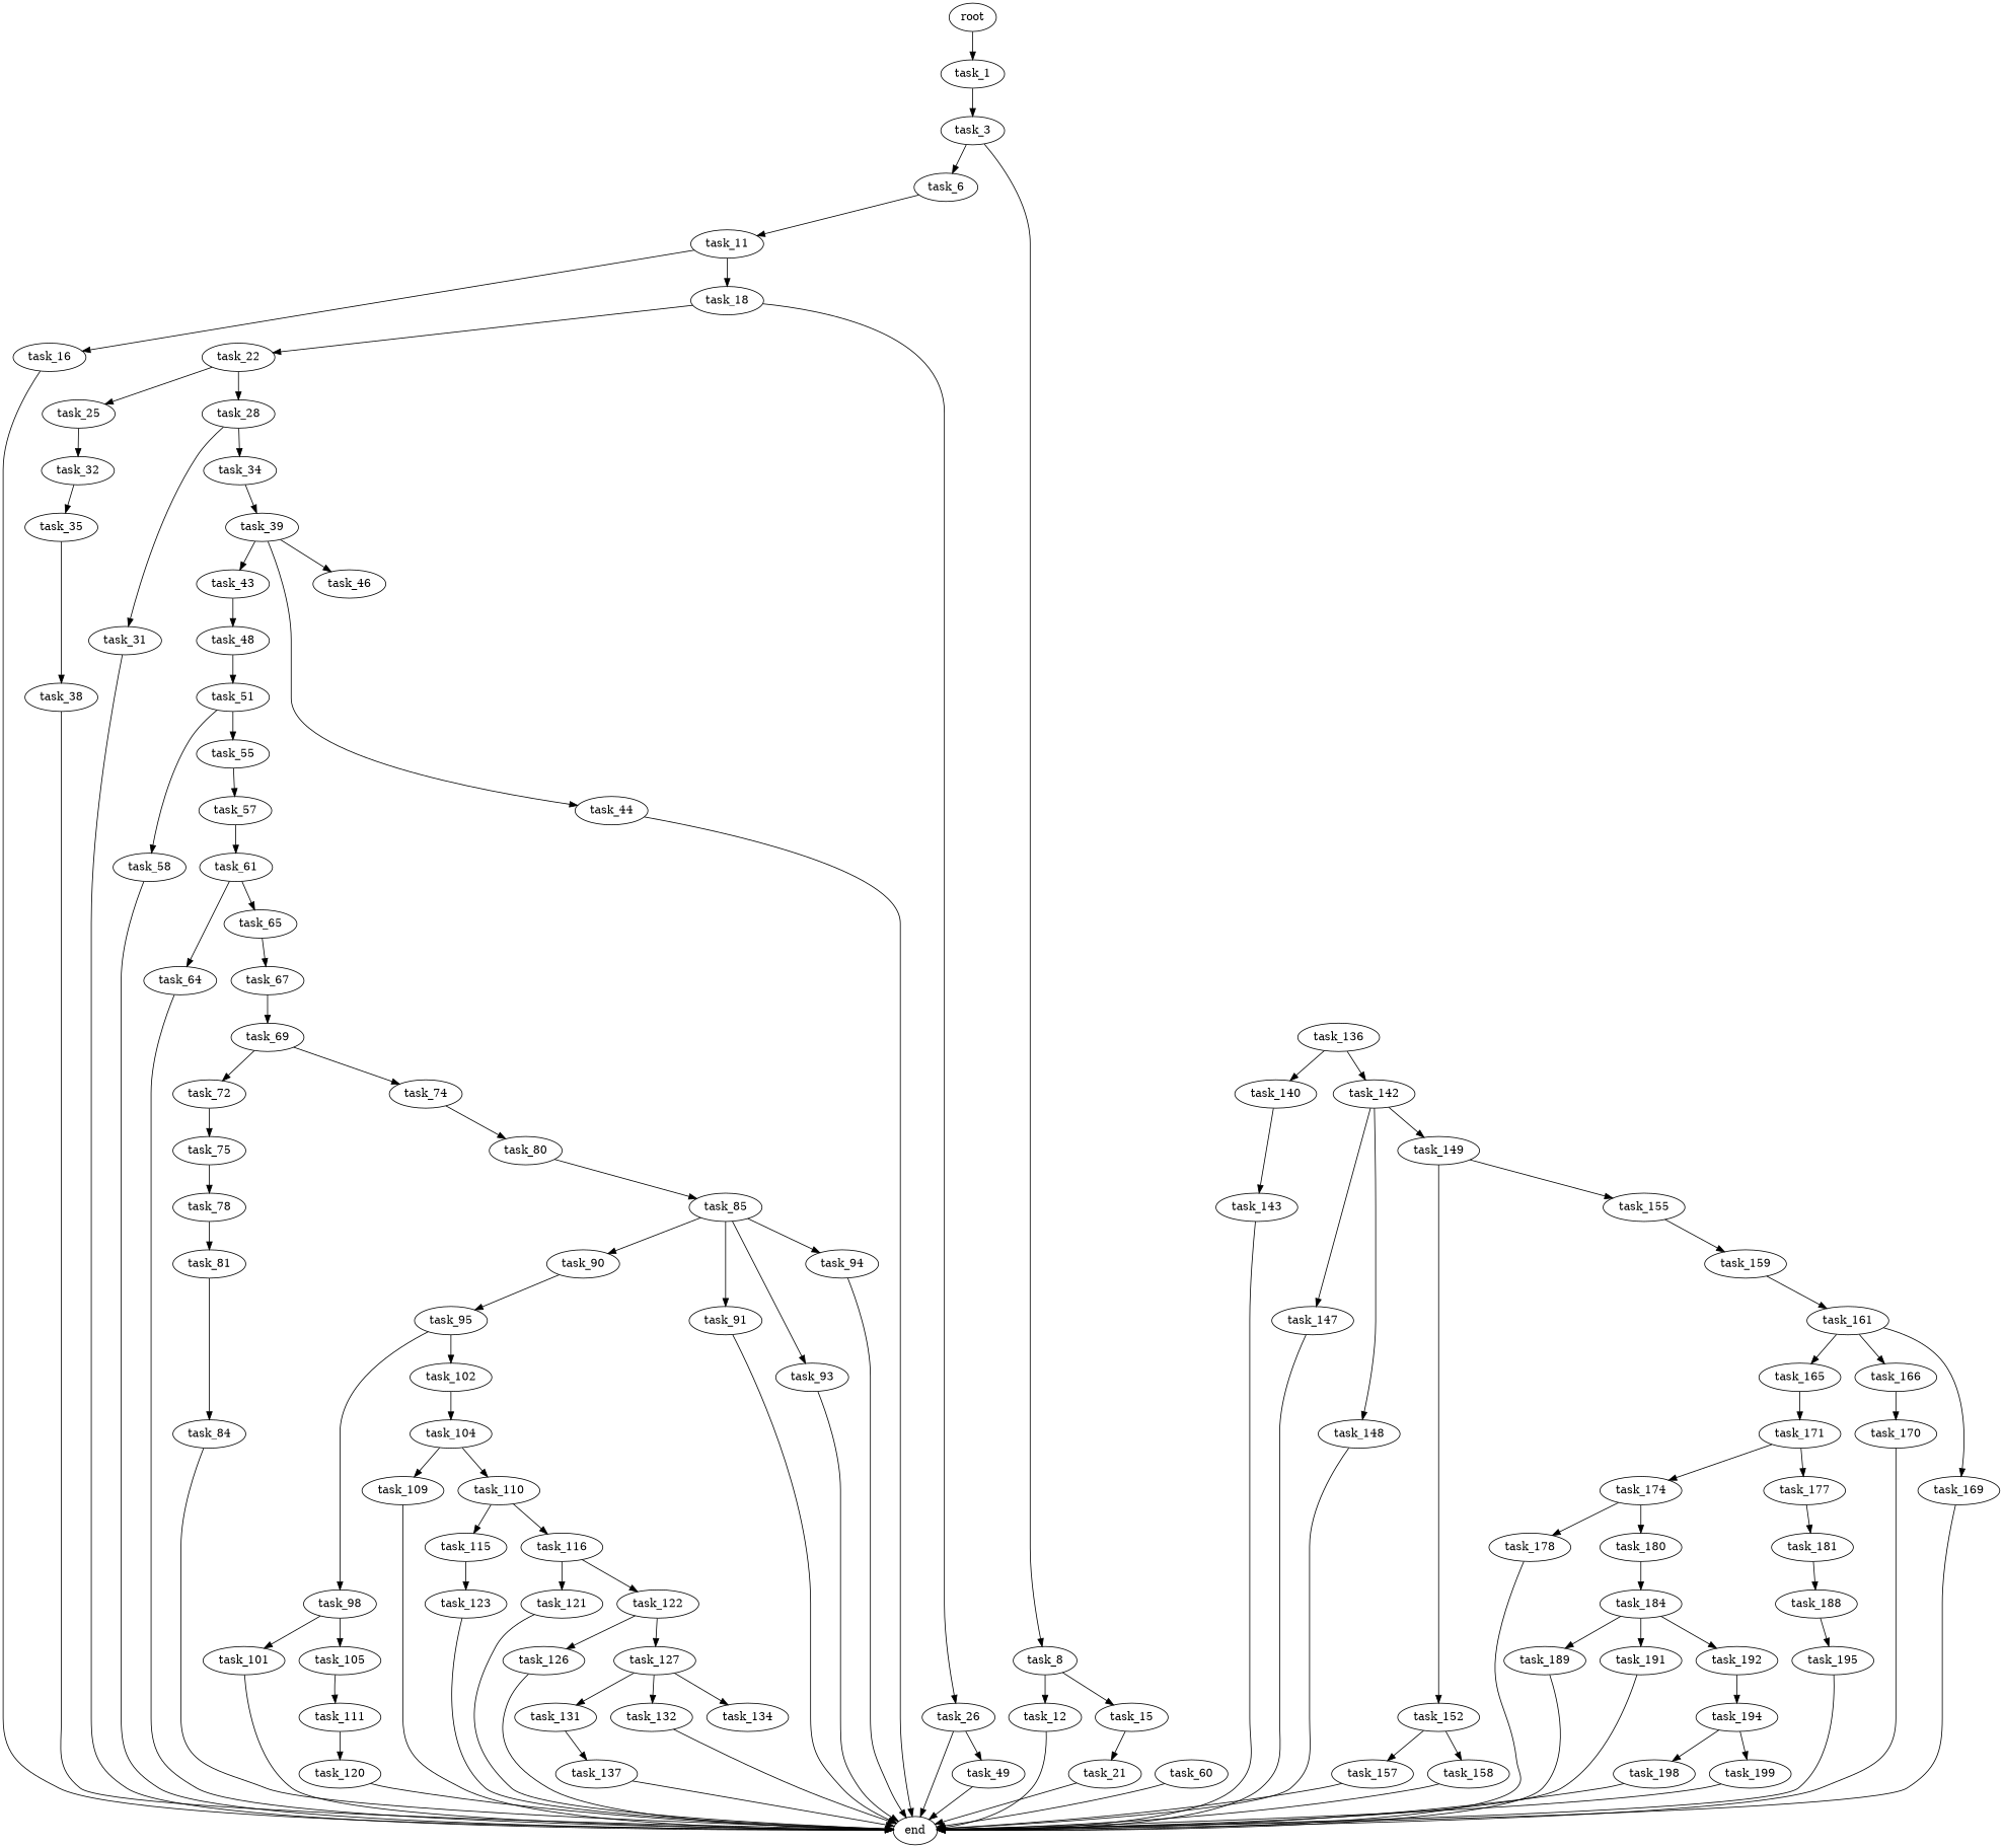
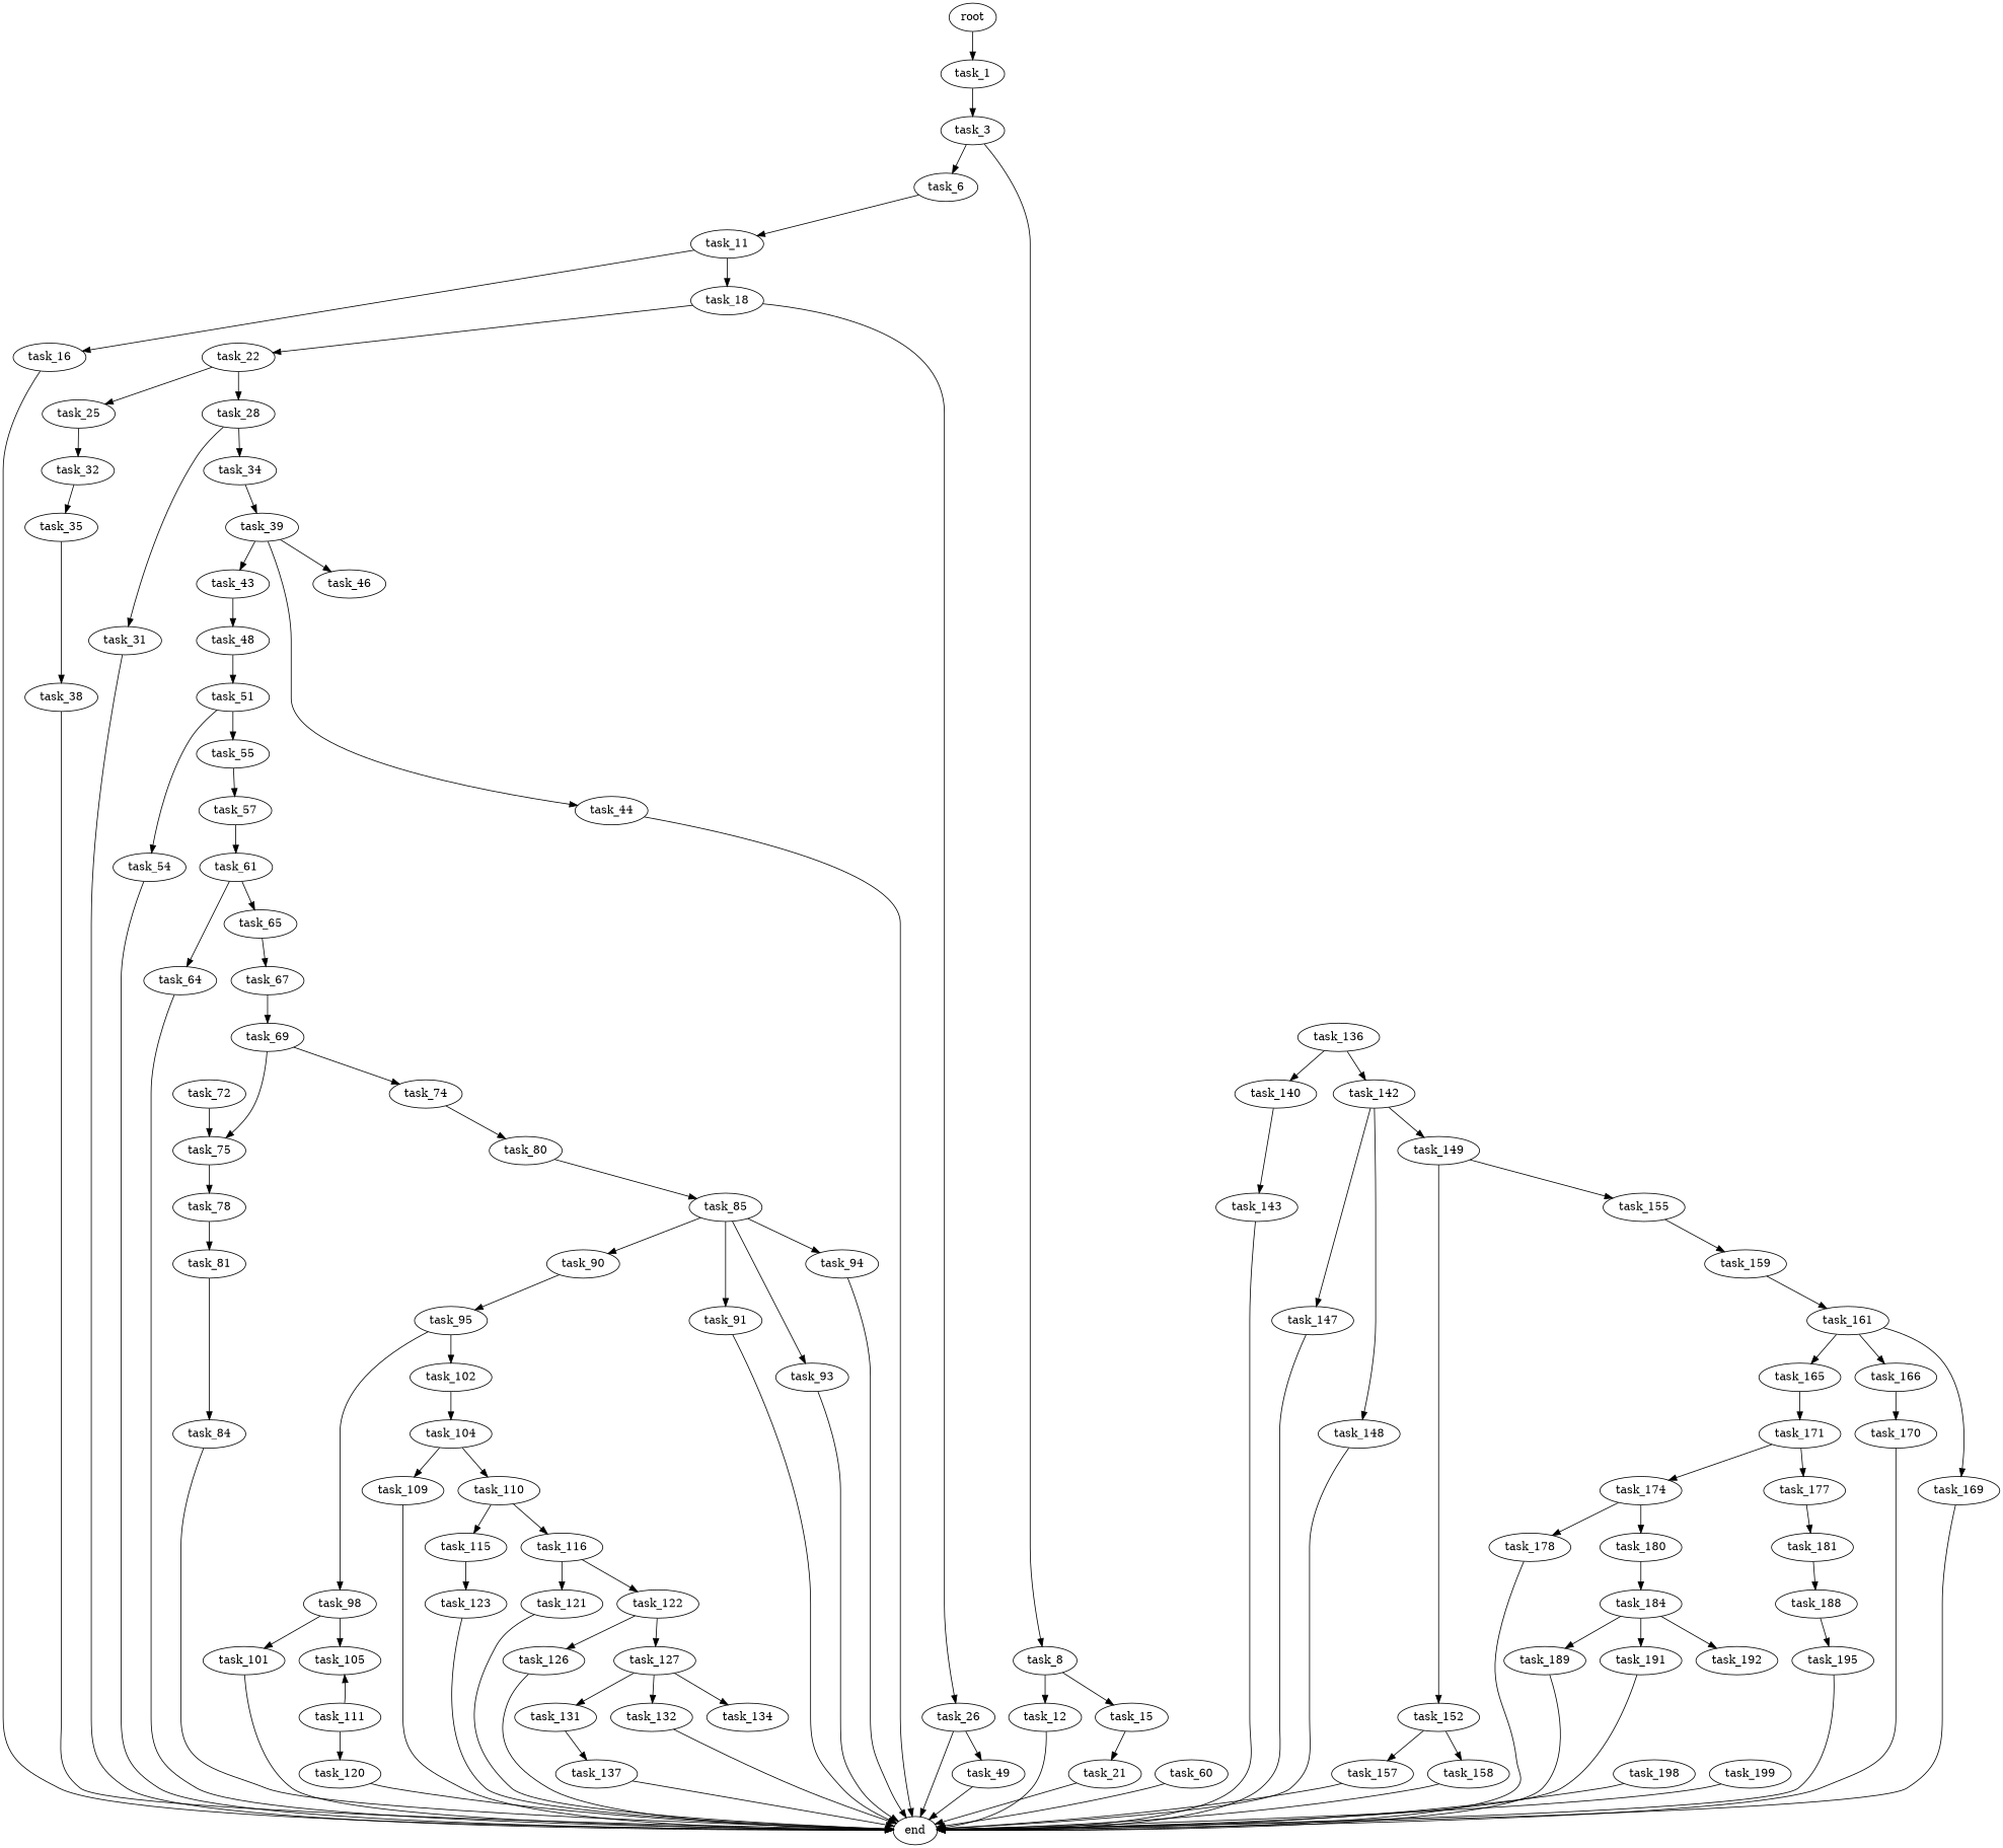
  digraph {
    root
    task_1
    task_3
    task_6
    task_8
    task_11
    task_12
    task_15
    task_16
    task_18
    end
    task_21
    task_22
    task_26
    task_25
    task_28
    task_49
    task_32
    task_31
    task_34
    task_35
    task_39
    task_38
    task_43
    task_44
    task_46
    task_48
    task_51
-   task_54 [label=task_58]
+   task_54
    task_55
    task_57
    task_61
    task_60
    task_64
    task_65
    task_67
    task_69
    task_72
    task_74
    task_75
    task_80
    task_78
    task_85
    task_81
    task_90
    task_91
    task_93
    task_94
    task_84
    task_95
    task_98
    task_102
    task_101
    task_105
    task_104
    task_111
    task_109
    task_110
    task_120
    task_115
    task_116
    task_123
    task_121
    task_122
    task_126
    task_127
    task_131
    task_132
    task_134
    task_137
    task_136
    task_140
    task_142
    task_143
    task_147
    task_148
    task_149
    task_152
    task_155
    task_157
    task_158
    task_159
    task_161
    task_165
    task_166
    task_169
    task_171
    task_170
    task_174
    task_177
    task_178
    task_180
    task_181
    task_184
    task_188
    task_189
    task_191
    task_192
    task_195
-   task_194
    task_198
    task_199
    root -> task_1
    task_1 -> task_3
    task_3 -> task_6
    task_3 -> task_8
    task_6 -> task_11
    task_8 -> task_12
    task_8 -> task_15
    task_11 -> task_16
    task_11 -> task_18
    task_12 -> end
    task_15 -> task_21
    task_16 -> end
    task_18 -> task_22
    task_18 -> task_26
    task_21 -> end
    task_22 -> task_25
    task_22 -> task_28
    task_26 -> end
    task_26 -> task_49
    task_25 -> task_32
    task_28 -> task_31
    task_28 -> task_34
    task_49 -> end
    task_32 -> task_35
    task_31 -> end
    task_34 -> task_39
    task_35 -> task_38
    task_39 -> task_43
    task_39 -> task_44
    task_39 -> task_46
    task_38 -> end
    task_43 -> task_48
    task_44 -> end
    task_48 -> task_51
    task_51 -> task_54
    task_51 -> task_55
    task_54 -> end
    task_55 -> task_57
    task_57 -> task_61
    task_61 -> task_64
    task_61 -> task_65
    task_60 -> end
    task_64 -> end
    task_65 -> task_67
    task_67 -> task_69
-   task_69 -> task_72
+   task_69 -> task_75
    task_69 -> task_74
    task_72 -> task_75
    task_74 -> task_80
    task_75 -> task_78
    task_80 -> task_85
    task_78 -> task_81
    task_85 -> task_90
    task_85 -> task_91
    task_85 -> task_93
    task_85 -> task_94
    task_81 -> task_84
    task_90 -> task_95
    task_91 -> end
    task_93 -> end
    task_94 -> end
    task_84 -> end
    task_95 -> task_98
    task_95 -> task_102
    task_98 -> task_101
    task_98 -> task_105
    task_102 -> task_104
    task_101 -> end
-   task_105 -> task_111
+   task_111 -> task_105
    task_104 -> task_109
    task_104 -> task_110
    task_111 -> task_120
    task_109 -> end
    task_110 -> task_115
    task_110 -> task_116
    task_120 -> end
    task_115 -> task_123
    task_116 -> task_121
    task_116 -> task_122
    task_123 -> end
    task_121 -> end
    task_122 -> task_126
    task_122 -> task_127
    task_126 -> end
    task_127 -> task_131
    task_127 -> task_132
    task_127 -> task_134
    task_131 -> task_137
    task_132 -> end
    task_137 -> end
    task_136 -> task_140
    task_136 -> task_142
    task_140 -> task_143
    task_142 -> task_147
    task_142 -> task_148
    task_142 -> task_149
    task_143 -> end
    task_147 -> end
    task_148 -> end
    task_149 -> task_152
    task_149 -> task_155
    task_152 -> task_157
    task_152 -> task_158
    task_155 -> task_159
    task_157 -> end
    task_158 -> end
    task_159 -> task_161
    task_161 -> task_165
    task_161 -> task_166
    task_161 -> task_169
    task_165 -> task_171
    task_166 -> task_170
    task_169 -> end
    task_171 -> task_174
    task_171 -> task_177
    task_170 -> end
    task_174 -> task_178
    task_174 -> task_180
    task_177 -> task_181
    task_178 -> end
    task_180 -> task_184
    task_181 -> task_188
    task_184 -> task_189
    task_184 -> task_191
    task_184 -> task_192
    task_188 -> task_195
    task_189 -> end
    task_191 -> end
-   task_192 -> task_194
    task_195 -> end
-   task_194 -> task_198
-   task_194 -> task_199
    task_198 -> end
    task_199 -> end
  }
